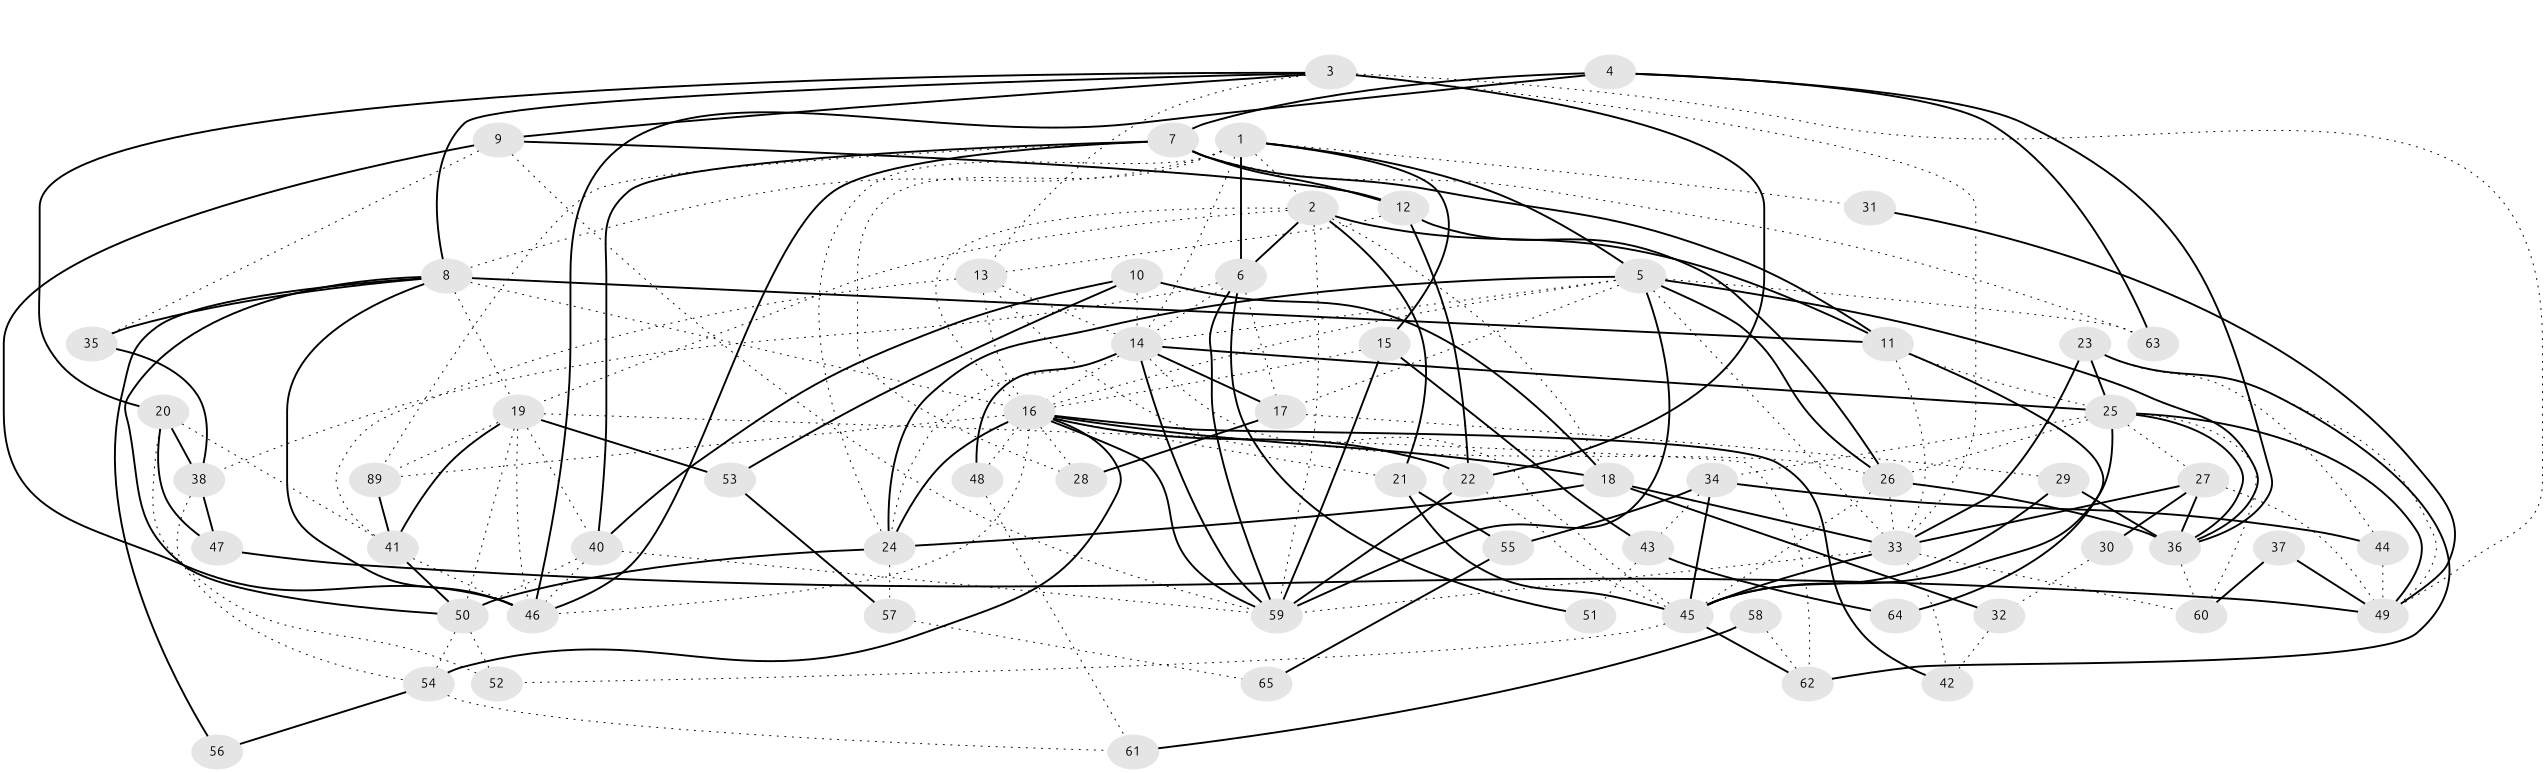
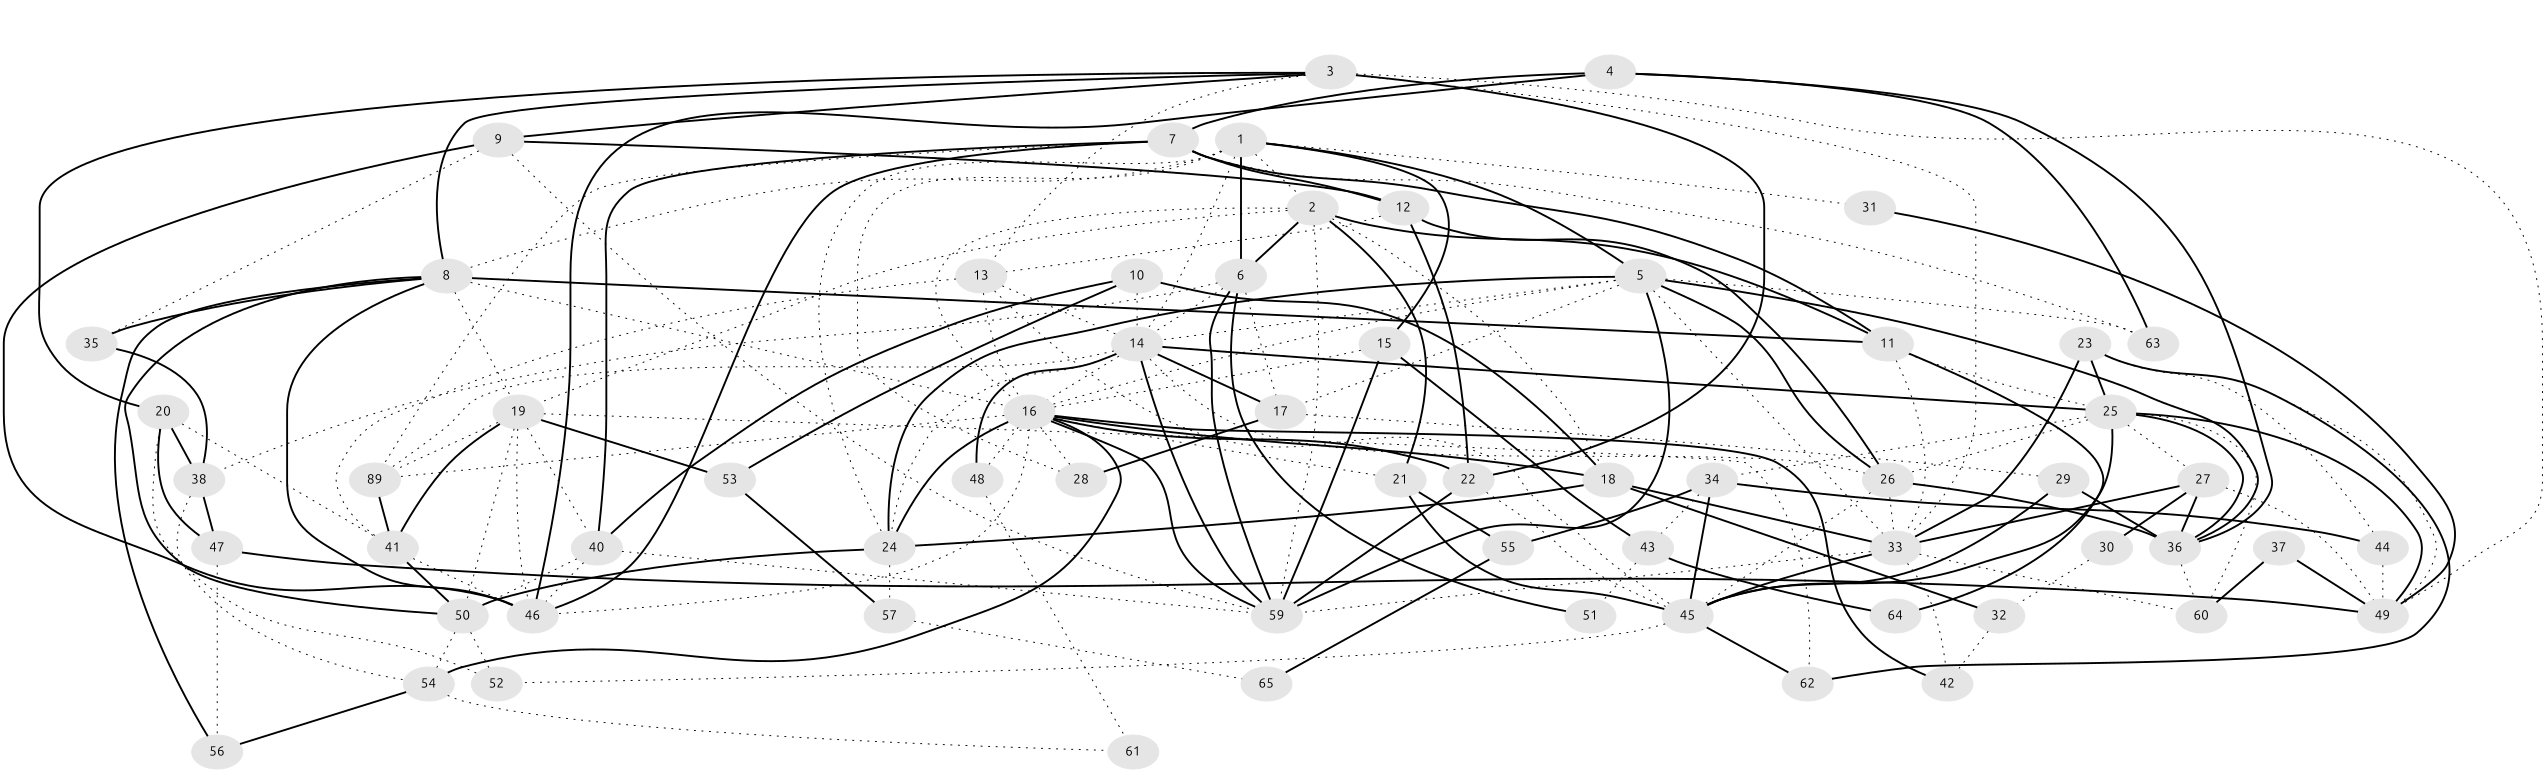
  graph {
    fontname=Ubuntu
    node [color=gray90 fontname=Ubuntu style=filled]
    edge [fontname=Ubuntu style=bold weight=1.0]
    1
    2
    5
    6
    8
    14
    15
    24
    28
    31
    11
    16
    18
    19
    21
    59
    33
    63
    17
    26
    36
    38
    51
    46
    35
    50
    56
    n28 [label=89]
    25
    48
    43
    57
    49
    64
    22
    42
    54
    32
    62
    40
    53
    41
    45
    55
    3
    9
    13
    20
    12
    47
    52
    60
    4
    7
    29
    10
    27
    34
    61
    65
    23
    44
    30
    37
-   58
    1 -- 2 [style=dotted]
    1 -- 5
    1 -- 6
    1 -- 8 [style=dotted weight=2.0]
    1 -- 14 [style=dotted]
    1 -- 15
    1 -- 24 [style=dotted]
    1 -- 28 [style=dotted]
    1 -- 31 [style=dotted]
    2 -- 6 [weight=2.0]
    2 -- 11
    2 -- 16 [style=dotted]
    2 -- 18 [style=dotted]
    2 -- 19 [style=dotted]
    2 -- 21
    2 -- 59 [style=dotted weight=2.0]
    5 -- 14 [style=dotted]
    5 -- 24
    5 -- 16 [style=dotted]
    5 -- 59
    5 -- 33 [style=dotted weight=2.0]
    5 -- 63 [style=dotted]
    5 -- 17 [style=dotted]
    5 -- 26
    5 -- 36
    6 -- 14 [style=dotted]
    6 -- 59
    6 -- 17 [style=dotted]
    6 -- 38 [style=dotted]
    6 -- 51
    8 -- 11
    8 -- 16 [style=dotted]
    8 -- 19 [style=dotted]
    8 -- 46
    8 -- 35
    8 -- 50
    8 -- 56
    14 -- 24 [style=dotted weight=2.0]
    14 -- 16 [style=dotted]
    14 -- 59
    14 -- 17
    14 -- 26 [style=dotted]
+   14 -- n28 [style=dotted]
    14 -- 25
    14 -- 48
    15 -- 16 [style=dotted]
    15 -- 59
    15 -- 43
    24 -- 50
    24 -- 57 [style=dotted]
    31 -- 49
    11 -- 33 [style=dotted]
    11 -- 25 [style=dotted]
    11 -- 64
    16 -- 24
    16 -- 28 [style=dotted]
    16 -- 18
    16 -- 21 [style=dotted]
    16 -- 59
    16 -- 46 [style=dotted]
    16 -- n28 [style=dotted]
    16 -- 48 [style=dotted]
    16 -- 22
    16 -- 42
    16 -- 54
    18 -- 24
    18 -- 33
    18 -- 32
    19 -- 46 [style=dotted]
    19 -- 50 [style=dotted weight=2.0]
    19 -- n28 [style=dotted]
    19 -- 62 [style=dotted]
    19 -- 40 [style=dotted]
    19 -- 53
    19 -- 41
    21 -- 45
    21 -- 55
    33 -- 59 [style=dotted weight=3.0]
    33 -- 42 [style=dotted]
    33 -- 45
    33 -- 60 [style=dotted]
    17 -- 28
    17 -- 29 [style=dotted]
    26 -- 33 [style=dotted]
    26 -- 36
    26 -- 45 [style=dotted]
    36 -- 60 [style=dotted]
    38 -- 54 [style=dotted]
    38 -- 47
    35 -- 38
    50 -- 54 [style=dotted]
    50 -- 52 [style=dotted]
    n28 -- 41
    25 -- 26 [style=dotted]
    25 -- 36
    25 -- 49
    25 -- 45
    25 -- 60 [style=dotted]
    25 -- 27 [style=dotted]
    25 -- 34 [style=dotted]
    48 -- 61 [style=dotted]
    43 -- 51 [style=dotted]
    43 -- 64
    57 -- 65 [style=dotted]
    22 -- 59
    22 -- 45 [style=dotted]
    54 -- 56
    54 -- 61 [style=dotted]
    32 -- 42 [style=dotted]
    40 -- 59 [style=dotted]
    40 -- 46 [style=dotted]
    40 -- 50 [style=dotted]
    53 -- 57
    41 -- 46 [style=dotted]
    41 -- 50
    45 -- 62
    45 -- 52 [style=dotted]
    55 -- 65
    3 -- 8
    3 -- 33 [style=dotted weight=2.0]
    3 -- 49 [style=dotted]
    3 -- 22
    3 -- 9
    3 -- 13 [style=dotted]
    3 -- 20
    9 -- 59 [style=dotted]
    9 -- 46
    9 -- 35 [style=dotted]
    9 -- 12
    13 -- 14 [style=dotted]
    13 -- 16 [style=dotted weight=5.0]
    13 -- 41 [style=dotted]
    13 -- 45 [style=dotted]
    20 -- 38
    20 -- 41 [style=dotted]
    20 -- 47
    20 -- 52 [style=dotted]
    12 -- 26
    12 -- 22 [weight=2.0]
    12 -- 13 [style=dotted]
+   47 -- 56 [style=dotted]
    47 -- 49 [weight=2.0]
    4 -- 63
    4 -- 36
    4 -- 46
    4 -- 7
    7 -- 11
    7 -- 63 [style=dotted]
    7 -- 46
    7 -- n28 [style=dotted]
    7 -- 40
    7 -- 12
    29 -- 36
    29 -- 45
    10 -- 14 [style=dotted weight=3.0]
    10 -- 18
    10 -- 40
    10 -- 53
    27 -- 33
    27 -- 36
    27 -- 49 [style=dotted]
    27 -- 30
    34 -- 43 [style=dotted]
    34 -- 45
    34 -- 55
    34 -- 44
    23 -- 33
    23 -- 25
    23 -- 49 [style=dotted]
    23 -- 62
    23 -- 44 [style=dotted]
    44 -- 49 [style=dotted]
    30 -- 32 [style=dotted]
    37 -- 49
    37 -- 60
-   58 -- 62 [style=dotted]
-   58 -- 61
  }
